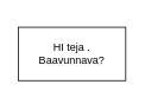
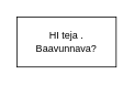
  <mxCell id="0" />
  <mxCell id="1" parent="0" />
- <mxCell id="2" value="HI teja . Baavunnava?" style="rounded=0;whiteSpace=wrap;html=1;" vertex="1" parent="1"><mxGeometry x="20" y="30" width="120" height="60" as="geometry" /></mxCell>
+ <mxCell id="2" value="HI teja . Baavunnava?" style="rounded=0;whiteSpace=wrap;html=1;" vertex="1" parent="1"><mxGeometry x="20" y="20" width="120" height="60" as="geometry" /></mxCell>
